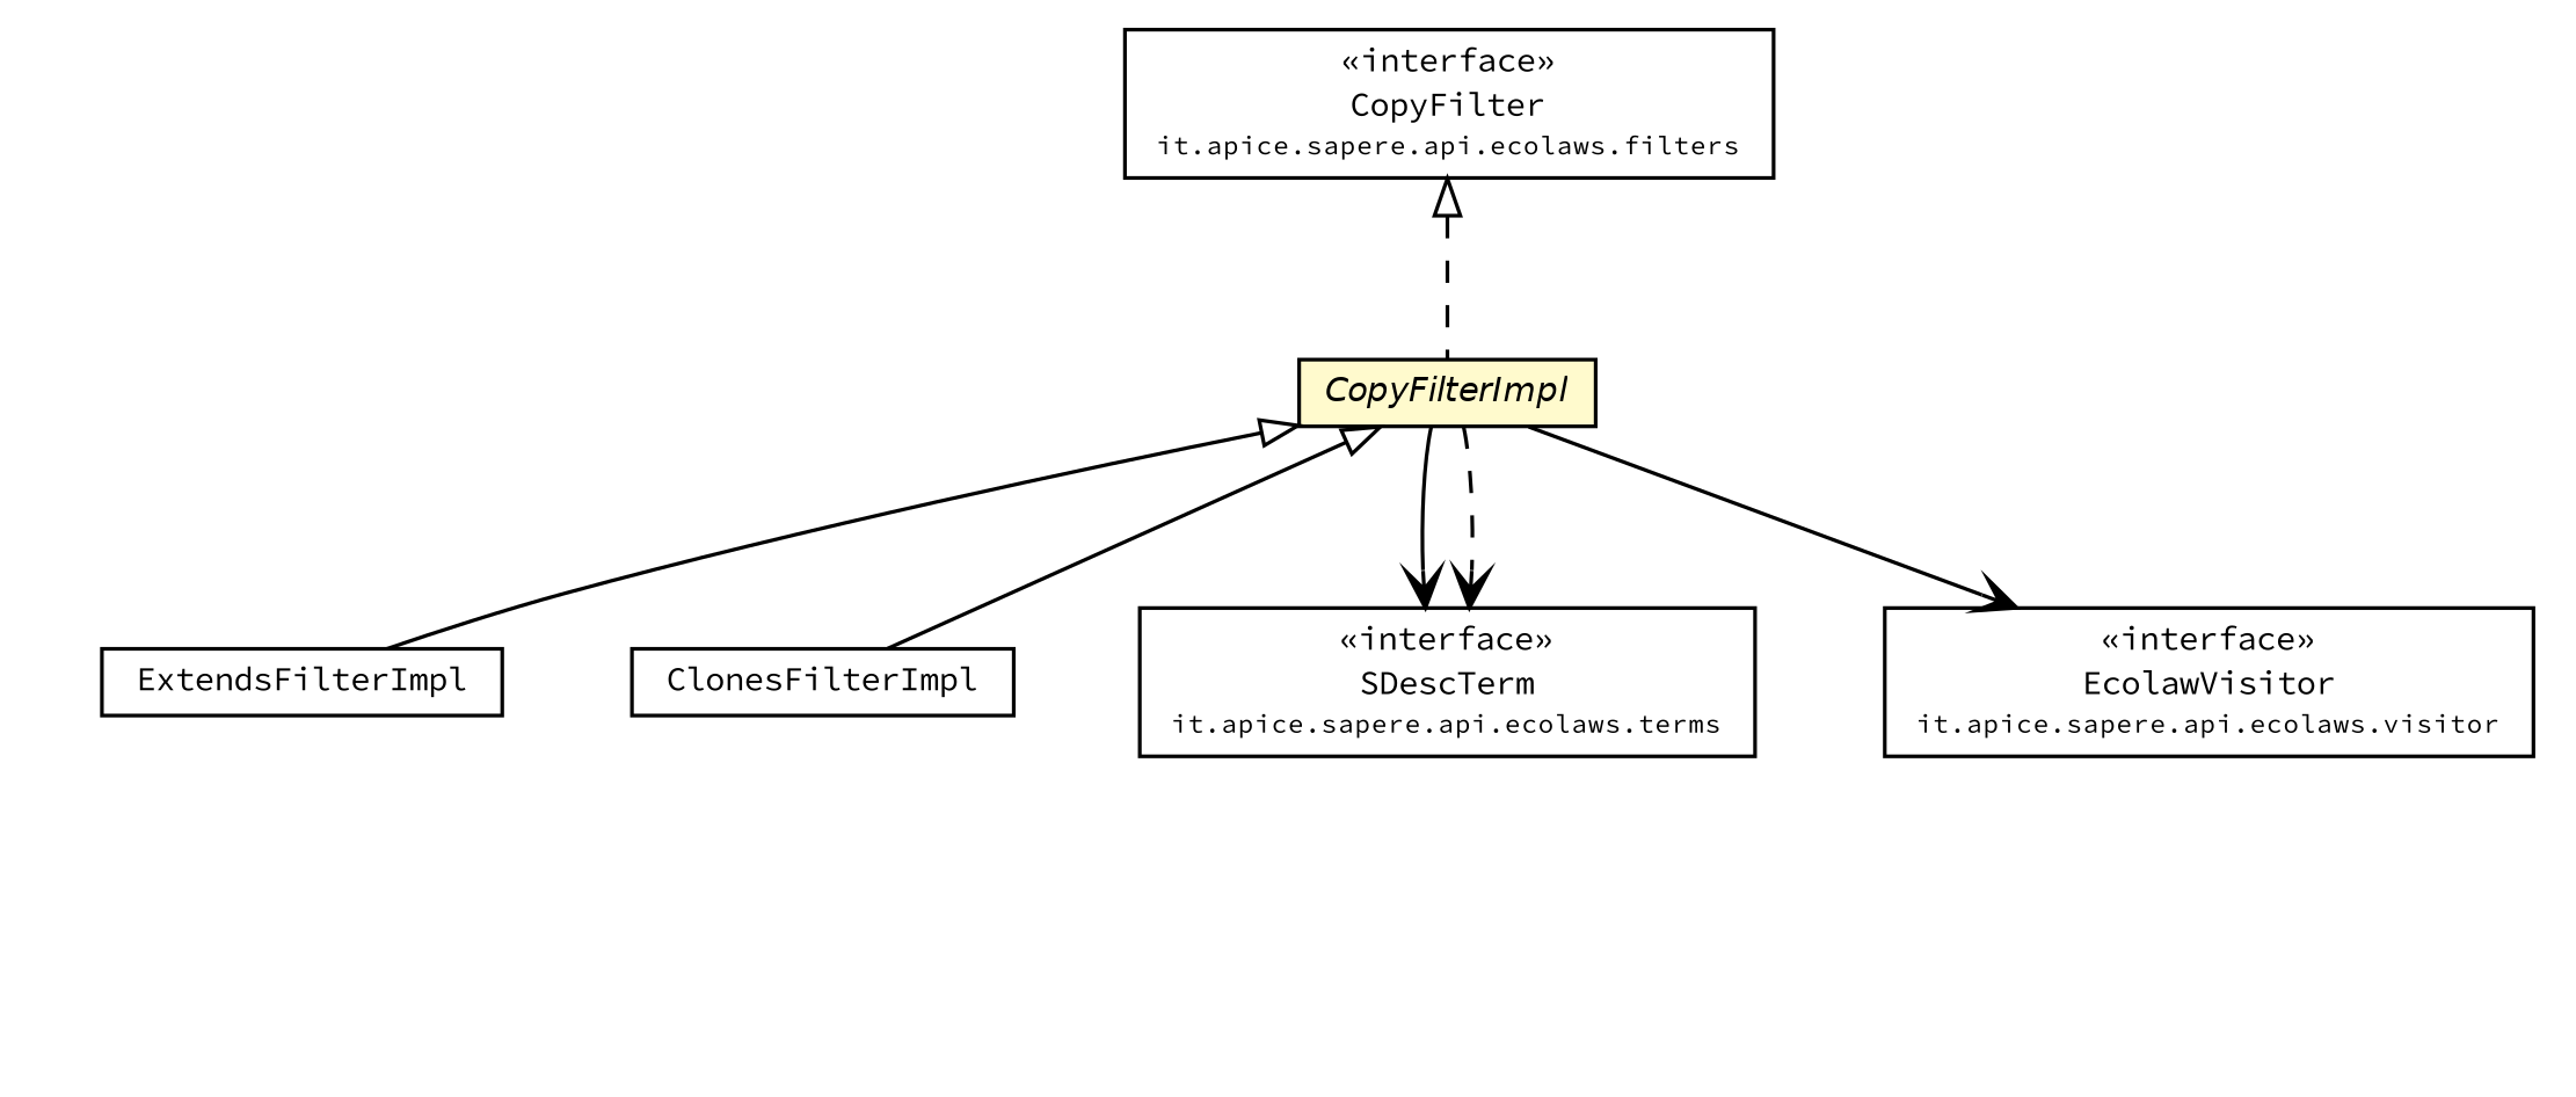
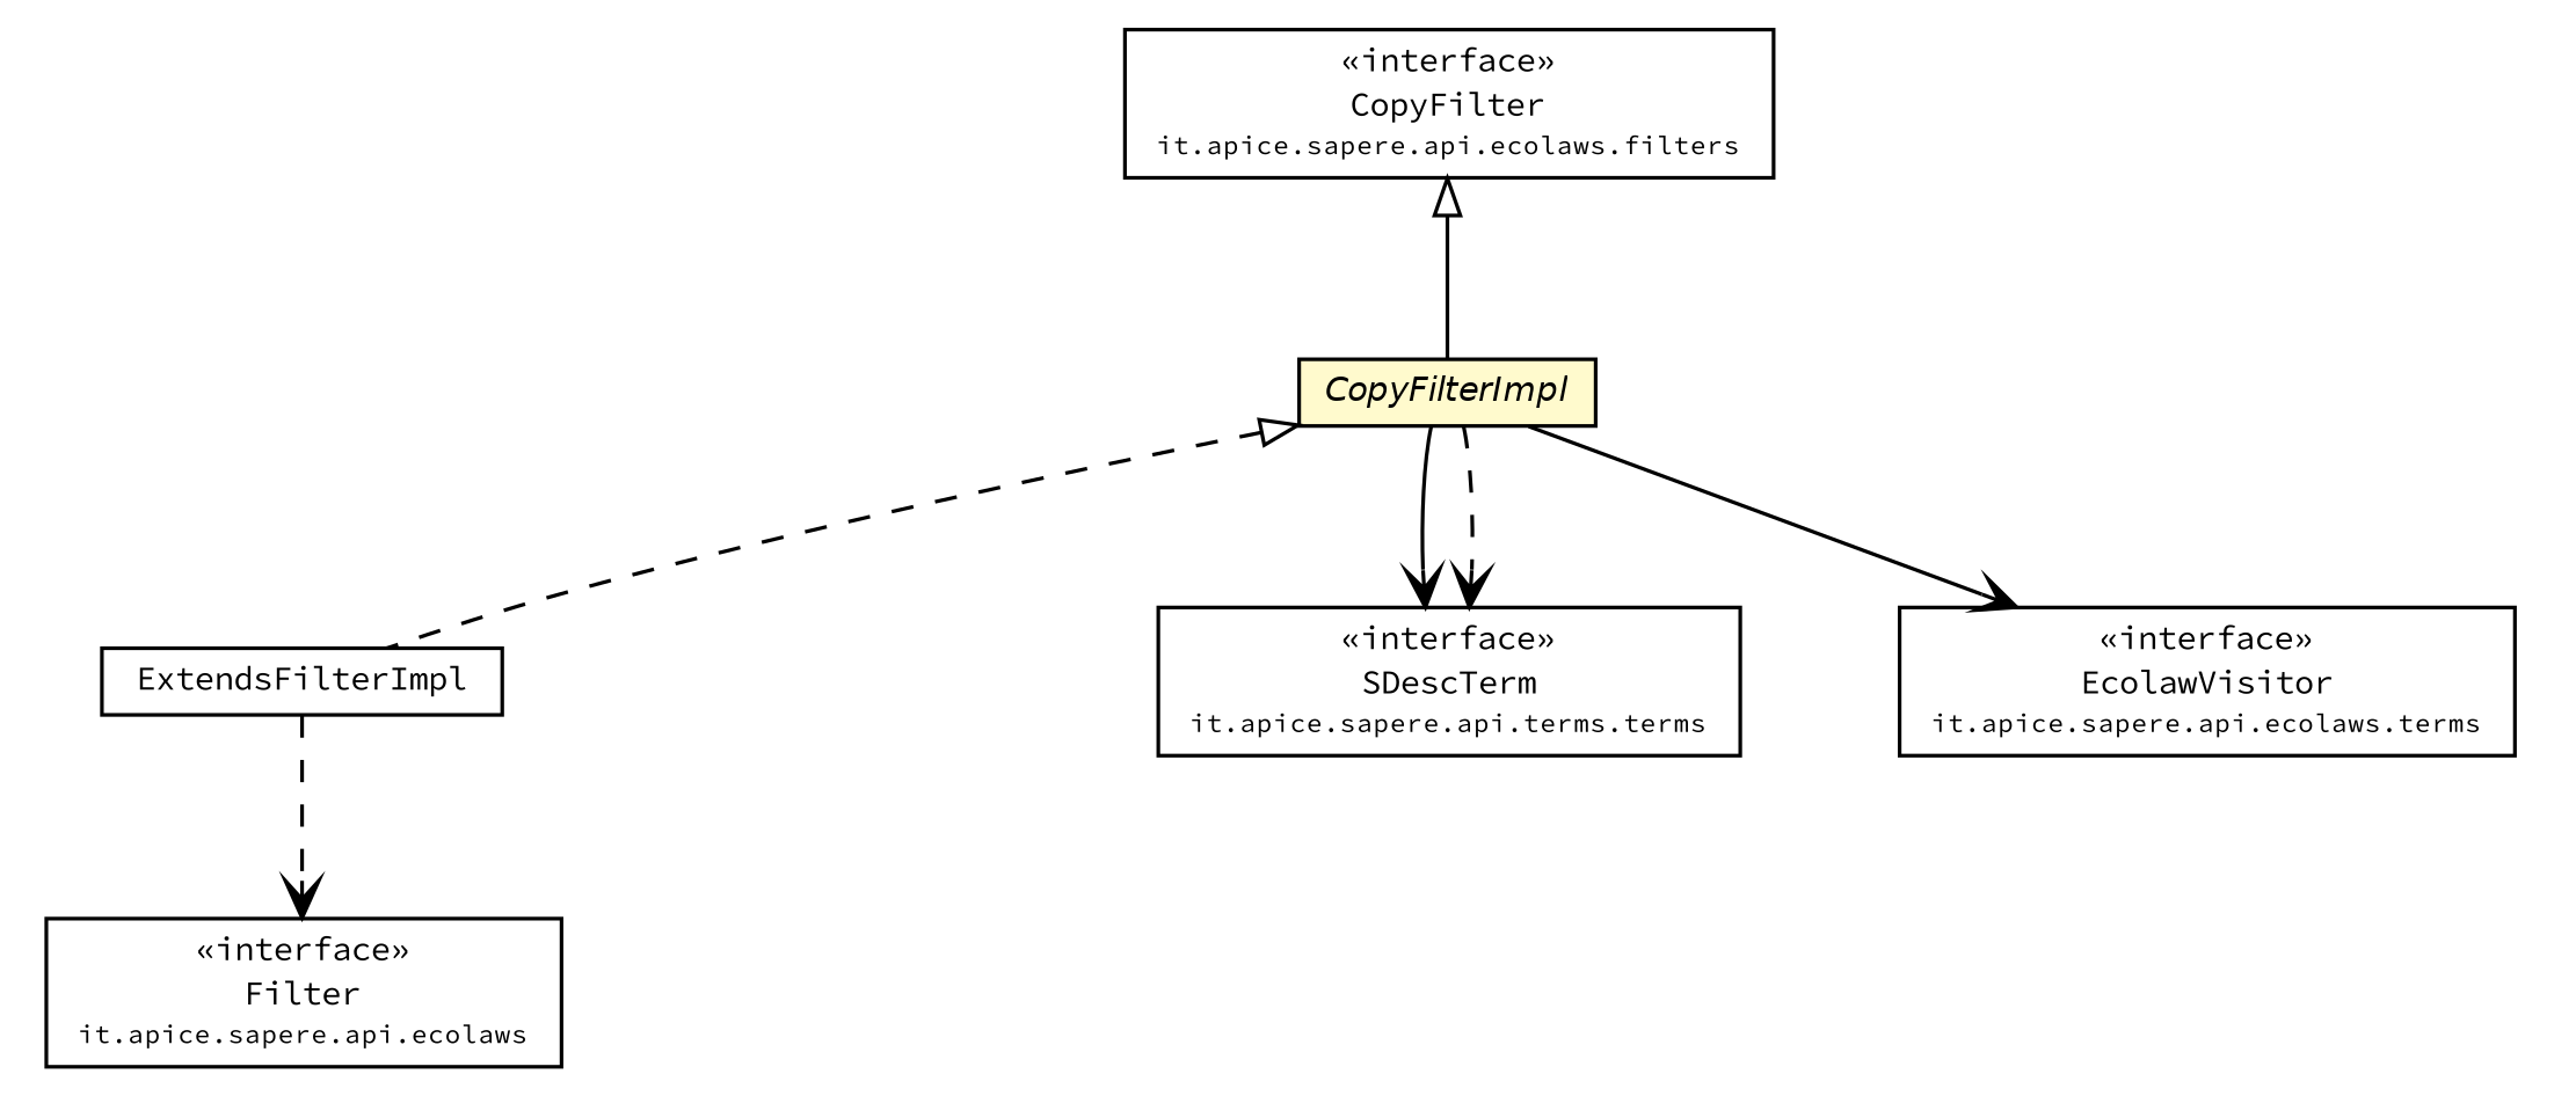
  digraph {
    fontname="Source Code Pro"
    node [fontcolor=black fontname="Source Code Pro" fontsize=9.0 shape=plaintext]
    edge [arrowhead=open color=black fontcolor=black fontname="Source Code Pro" fontsize=10.0 headport=p labelfontname=Helvetica labelfontsize=10 tailport=p]
    n1 [label=<<table border="0" cellborder="1" cellspacing="0" cellpadding="2" port="p" href="./ExtendsFilterImpl.html"> 		<tr><td><table border="0" cellspacing="0" cellpadding="1"> 			<tr><td> ExtendsFilterImpl </td></tr> 		</table></td></tr> 		</table>>]
+   n2 [label=<<table border="0" cellborder="1" cellspacing="0" cellpadding="2" port="p" href="http://java.sun.com/j2se/1.4.2/docs/api/it/apice/sapere/api/ecolaws/Filter.html"> 		<tr><td><table border="0" cellspacing="0" cellpadding="1"> 			<tr><td> &laquo;interface&raquo; </td></tr> 			<tr><td> Filter </td></tr> 			<tr><td><font point-size="7.0"> it.apice.sapere.api.ecolaws </font></td></tr> 		</table></td></tr> 		</table>>]
    n3 [label=<<table border="0" cellborder="1" cellspacing="0" cellpadding="2" port="p" bgcolor="lemonChiffon" href="./CopyFilterImpl.html"> 		<tr><td><table border="0" cellspacing="0" cellpadding="1"> 			<tr><td><font face="Helvetica-Oblique"> CopyFilterImpl </font></td></tr> 		</table></td></tr> 		</table>>]
-   n4 [label=<<table border="0" cellborder="1" cellspacing="0" cellpadding="2" port="p" href="./ClonesFilterImpl.html"> 		<tr><td><table border="0" cellspacing="0" cellpadding="1"> 			<tr><td> ClonesFilterImpl </td></tr> 		</table></td></tr> 		</table>>]
-   n5 [label=<<table border="0" cellborder="1" cellspacing="0" cellpadding="2" port="p" href="http://java.sun.com/j2se/1.4.2/docs/api/it/apice/sapere/api/ecolaws/terms/SDescTerm.html"> 		<tr><td><table border="0" cellspacing="0" cellpadding="1"> 			<tr><td> &laquo;interface&raquo; </td></tr> 			<tr><td> SDescTerm </td></tr> 			<tr><td><font point-size="7.0"> it.apice.sapere.api.ecolaws.terms </font></td></tr> 		</table></td></tr> 		</table>>]
-   n6 [label=<<table border="0" cellborder="1" cellspacing="0" cellpadding="2" port="p" href="http://java.sun.com/j2se/1.4.2/docs/api/it/apice/sapere/api/ecolaws/visitor/EcolawVisitor.html"> 		<tr><td><table border="0" cellspacing="0" cellpadding="1"> 			<tr><td> &laquo;interface&raquo; </td></tr> 			<tr><td> EcolawVisitor </td></tr> 			<tr><td><font point-size="7.0"> it.apice.sapere.api.ecolaws.visitor </font></td></tr> 		</table></td></tr> 		</table>>]
+   n5 [label=<<table border="0" cellborder="1" cellspacing="0" cellpadding="2" port="p" href="http://java.sun.com/j2se/1.4.2/docs/api/it/apice/sapere/api/ecolaws/terms/SDescTerm.html"> 		<tr><td><table border="0" cellspacing="0" cellpadding="1"> 			<tr><td> &laquo;interface&raquo; </td></tr> 			<tr><td> SDescTerm </td></tr> 			<tr><td><font point-size="7.0"> it.apice.sapere.api.terms.terms </font></td></tr> 		</table></td></tr> 		</table>>]
+   n6 [label=<<table border="0" cellborder="1" cellspacing="0" cellpadding="2" port="p" href="http://java.sun.com/j2se/1.4.2/docs/api/it/apice/sapere/api/ecolaws/visitor/EcolawVisitor.html"> 		<tr><td><table border="0" cellspacing="0" cellpadding="1"> 			<tr><td> &laquo;interface&raquo; </td></tr> 			<tr><td> EcolawVisitor </td></tr> 			<tr><td><font point-size="7.0"> it.apice.sapere.api.ecolaws.terms </font></td></tr> 		</table></td></tr> 		</table>>]
    n7 [label=<<table border="0" cellborder="1" cellspacing="0" cellpadding="2" port="p" href="http://java.sun.com/j2se/1.4.2/docs/api/it/apice/sapere/api/ecolaws/filters/CopyFilter.html"> 		<tr><td><table border="0" cellspacing="0" cellpadding="1"> 			<tr><td> &laquo;interface&raquo; </td></tr> 			<tr><td> CopyFilter </td></tr> 			<tr><td><font point-size="7.0"> it.apice.sapere.api.ecolaws.filters </font></td></tr> 		</table></td></tr> 		</table>>]
-   n3 -> n1 [arrowtail=empty dir=back fontsize=10 arrowhead="" color="" fontcolor=""]
-   n3 -> n4 [arrowtail=empty dir=back fontsize=10 arrowhead="" color="" fontcolor=""]
+   n1 -> n2 [style=dashed]
+   n3 -> n1 [arrowtail=empty dir=back fontsize=10 style=dashed arrowhead="" color="" fontcolor=""]
    n3 -> n5
    n3 -> n5 [style=dashed]
    n3 -> n6 [style=solid]
-   n7 -> n3 [arrowtail=empty dir=back fontsize=10 style=dashed arrowhead="" color="" fontcolor=""]
+   n7 -> n3 [arrowtail=empty dir=back fontsize=10 style=solid arrowhead="" color="" fontcolor=""]
  }
